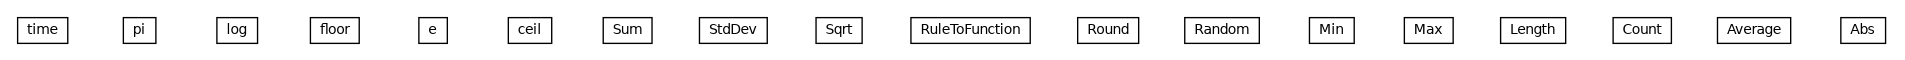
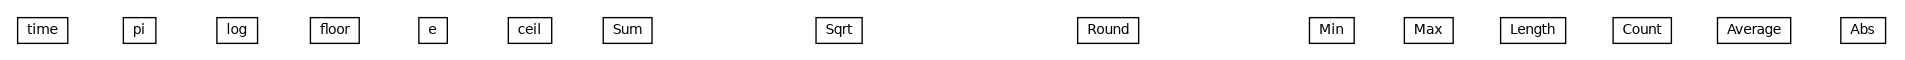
  digraph {
    nodesep=0.25
    ranksep=0.5
    node [fontcolor=black fontname=Helvetica fontsize=10.0 shape=plaintext]
    n1 [label=<<table title="jason.functions.time" border="0" cellborder="1" cellspacing="0" cellpadding="2" port="p" href="./time.html"> 		<tr><td><table border="0" cellspacing="0" cellpadding="1"> <tr><td align="center" balign="center"> time </td></tr> 		</table></td></tr> 		</table>>]
    n2 [label=<<table title="jason.functions.pi" border="0" cellborder="1" cellspacing="0" cellpadding="2" port="p" href="./pi.html"> 		<tr><td><table border="0" cellspacing="0" cellpadding="1"> <tr><td align="center" balign="center"> pi </td></tr> 		</table></td></tr> 		</table>>]
    n3 [label=<<table title="jason.functions.log" border="0" cellborder="1" cellspacing="0" cellpadding="2" port="p" href="./log.html"> 		<tr><td><table border="0" cellspacing="0" cellpadding="1"> <tr><td align="center" balign="center"> log </td></tr> 		</table></td></tr> 		</table>>]
    n4 [label=<<table title="jason.functions.floor" border="0" cellborder="1" cellspacing="0" cellpadding="2" port="p" href="./floor.html"> 		<tr><td><table border="0" cellspacing="0" cellpadding="1"> <tr><td align="center" balign="center"> floor </td></tr> 		</table></td></tr> 		</table>>]
    n5 [label=<<table title="jason.functions.e" border="0" cellborder="1" cellspacing="0" cellpadding="2" port="p" href="./e.html"> 		<tr><td><table border="0" cellspacing="0" cellpadding="1"> <tr><td align="center" balign="center"> e </td></tr> 		</table></td></tr> 		</table>>]
    n6 [label=<<table title="jason.functions.ceil" border="0" cellborder="1" cellspacing="0" cellpadding="2" port="p" href="./ceil.html"> 		<tr><td><table border="0" cellspacing="0" cellpadding="1"> <tr><td align="center" balign="center"> ceil </td></tr> 		</table></td></tr> 		</table>>]
    n7 [label=<<table title="jason.functions.Sum" border="0" cellborder="1" cellspacing="0" cellpadding="2" port="p" href="./Sum.html"> 		<tr><td><table border="0" cellspacing="0" cellpadding="1"> <tr><td align="center" balign="center"> Sum </td></tr> 		</table></td></tr> 		</table>>]
-   n8 [label=<<table title="jason.functions.StdDev" border="0" cellborder="1" cellspacing="0" cellpadding="2" port="p" href="./StdDev.html"> 		<tr><td><table border="0" cellspacing="0" cellpadding="1"> <tr><td align="center" balign="center"> StdDev </td></tr> 		</table></td></tr> 		</table>>]
    n9 [label=<<table title="jason.functions.Sqrt" border="0" cellborder="1" cellspacing="0" cellpadding="2" port="p" href="./Sqrt.html"> 		<tr><td><table border="0" cellspacing="0" cellpadding="1"> <tr><td align="center" balign="center"> Sqrt </td></tr> 		</table></td></tr> 		</table>>]
-   n10 [label=<<table title="jason.functions.RuleToFunction" border="0" cellborder="1" cellspacing="0" cellpadding="2" port="p" href="./RuleToFunction.html"> 		<tr><td><table border="0" cellspacing="0" cellpadding="1"> <tr><td align="center" balign="center"> RuleToFunction </td></tr> 		</table></td></tr> 		</table>>]
    n11 [label=<<table title="jason.functions.Round" border="0" cellborder="1" cellspacing="0" cellpadding="2" port="p" href="./Round.html"> 		<tr><td><table border="0" cellspacing="0" cellpadding="1"> <tr><td align="center" balign="center"> Round </td></tr> 		</table></td></tr> 		</table>>]
-   n12 [label=<<table title="jason.functions.Random" border="0" cellborder="1" cellspacing="0" cellpadding="2" port="p" href="./Random.html"> 		<tr><td><table border="0" cellspacing="0" cellpadding="1"> <tr><td align="center" balign="center"> Random </td></tr> 		</table></td></tr> 		</table>>]
    n13 [label=<<table title="jason.functions.Min" border="0" cellborder="1" cellspacing="0" cellpadding="2" port="p" href="./Min.html"> 		<tr><td><table border="0" cellspacing="0" cellpadding="1"> <tr><td align="center" balign="center"> Min </td></tr> 		</table></td></tr> 		</table>>]
    n14 [label=<<table title="jason.functions.Max" border="0" cellborder="1" cellspacing="0" cellpadding="2" port="p" href="./Max.html"> 		<tr><td><table border="0" cellspacing="0" cellpadding="1"> <tr><td align="center" balign="center"> Max </td></tr> 		</table></td></tr> 		</table>>]
    n15 [label=<<table title="jason.functions.Length" border="0" cellborder="1" cellspacing="0" cellpadding="2" port="p" href="./Length.html"> 		<tr><td><table border="0" cellspacing="0" cellpadding="1"> <tr><td align="center" balign="center"> Length </td></tr> 		</table></td></tr> 		</table>>]
    n16 [label=<<table title="jason.functions.Count" border="0" cellborder="1" cellspacing="0" cellpadding="2" port="p" href="./Count.html"> 		<tr><td><table border="0" cellspacing="0" cellpadding="1"> <tr><td align="center" balign="center"> Count </td></tr> 		</table></td></tr> 		</table>>]
    n17 [label=<<table title="jason.functions.Average" border="0" cellborder="1" cellspacing="0" cellpadding="2" port="p" href="./Average.html"> 		<tr><td><table border="0" cellspacing="0" cellpadding="1"> <tr><td align="center" balign="center"> Average </td></tr> 		</table></td></tr> 		</table>>]
    n18 [label=<<table title="jason.functions.Abs" border="0" cellborder="1" cellspacing="0" cellpadding="2" port="p" href="./Abs.html"> 		<tr><td><table border="0" cellspacing="0" cellpadding="1"> <tr><td align="center" balign="center"> Abs </td></tr> 		</table></td></tr> 		</table>>]
  }
